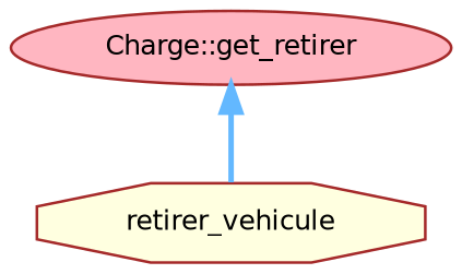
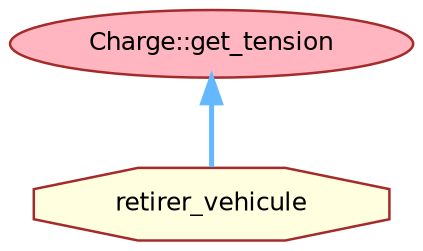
  digraph {
    rankdir=TB
    node [color=brown fontname=Helvetica fontsize=10 style=filled]
-   n1 [fillcolor=lightpink fontcolor=black height=0.2 label="Charge::get_retirer" shape=ellipse width=0.4]
+   n1 [fillcolor=lightpink fontcolor=black height=0.2 label="Charge::get_tension" shape=ellipse width=0.4]
    n2 [fillcolor=lightyellow height=0.2 label=retirer_vehicule shape=octagon width=0.4]
    n1 -> n2 [color=steelblue1 dir=back fontname=Helvetica fontsize=10 labelfontname=Helvetica labelfontsize=10 style=bold]
  }
